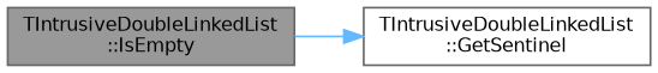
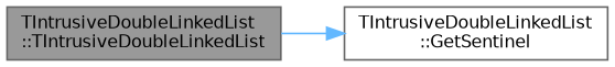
  digraph {
    rankdir=LR
    node [fontname=Helvetica fontsize=10 shape=box style=filled]
-   n1 [color=gray40 fillcolor=grey60 fontcolor=black height=0.2 label="TIntrusiveDoubleLinkedList\l::IsEmpty" width=0.4]
+   n1 [color=gray40 fillcolor=grey60 fontcolor=black height=0.2 label="TIntrusiveDoubleLinkedList\l::TIntrusiveDoubleLinkedList" width=0.4]
    n2 [color=grey40 fillcolor=white height=0.2 label="TIntrusiveDoubleLinkedList\l::GetSentinel" width=0.4]
    n1 -> n2 [color=steelblue1 fontname=Helvetica fontsize=10 labelfontname=Helvetica labelfontsize=10 style=solid]
  }
